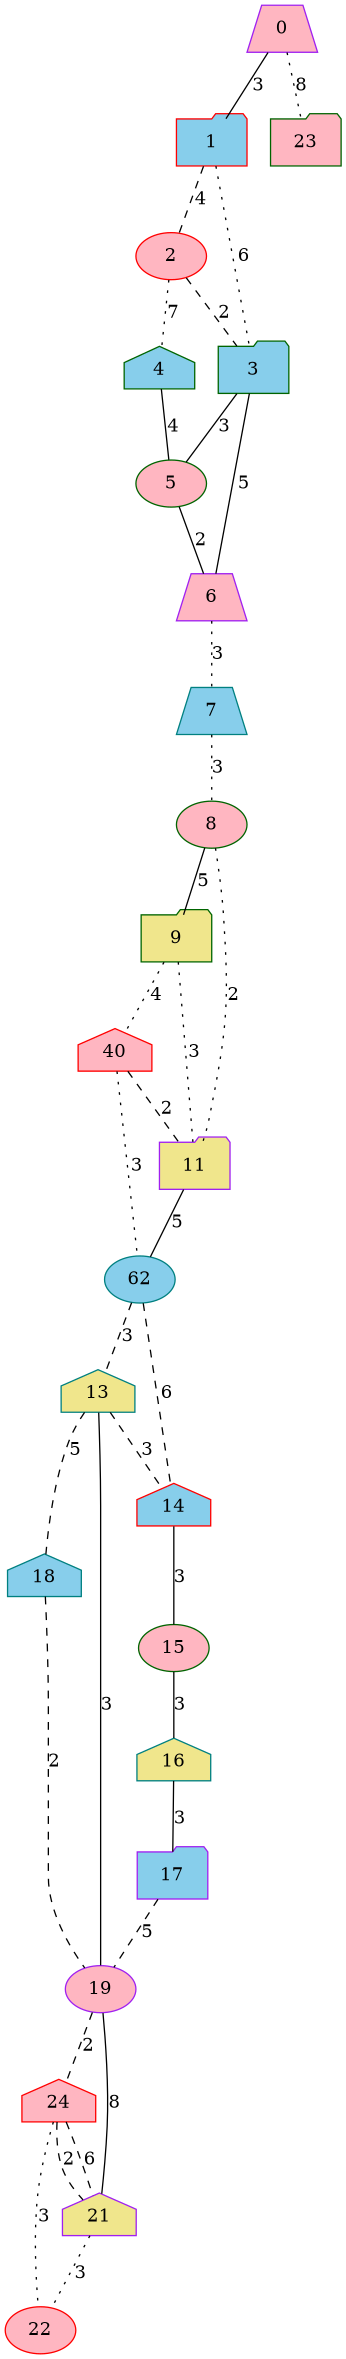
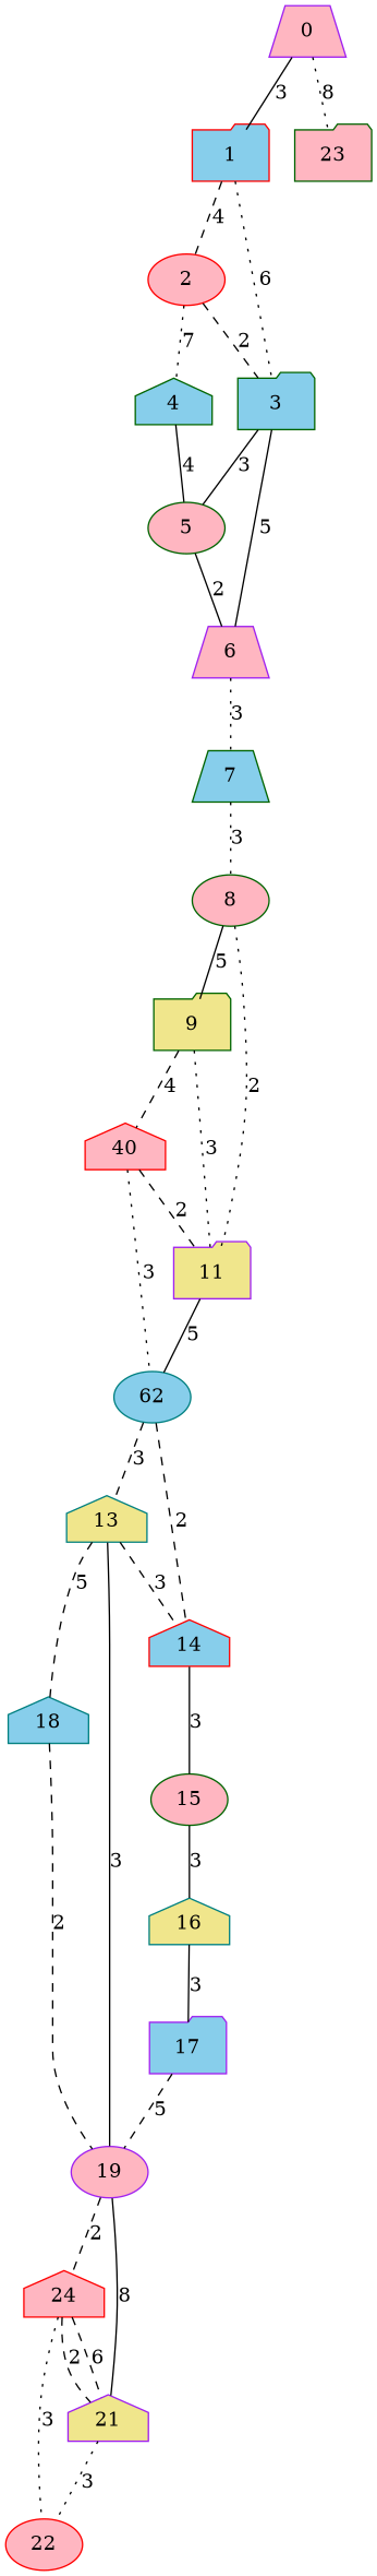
  graph {
    node [color=darkgreen fillcolor=lightpink shape=house style=filled weight=1]
    edge [style=dashed]
    0 [color=purple shape=trapezium]
    1 [color=red fillcolor=skyblue shape=folder]
    23 [shape=folder weight=4]
    2 [color=red shape=ellipse]
    3 [fillcolor=skyblue shape=folder]
    4 [fillcolor=skyblue]
    5 [shape=ellipse]
    6 [color=purple shape=trapezium]
-   7 [color=teal fillcolor=skyblue shape=trapezium]
+   7 [fillcolor=skyblue shape=trapezium]
    8 [shape=ellipse]
    9 [fillcolor=khaki shape=folder]
    11 [color=purple fillcolor=khaki shape=folder]
    n13 [color=red label=40]
    n14 [color=teal fillcolor=skyblue label=62 shape=ellipse]
    13 [color=teal fillcolor=khaki]
    14 [color=red fillcolor=skyblue]
    18 [color=teal fillcolor=skyblue]
    19 [color=purple shape=ellipse]
    15 [shape=ellipse]
    n20 [color=red label=24]
    21 [color=purple fillcolor=khaki]
    16 [color=teal fillcolor=khaki]
    17 [color=purple fillcolor=skyblue shape=folder]
    22 [color=red shape=ellipse]
    0 -- 1 [label=3 style=solid]
    0 -- 23 [label=8 style=dotted]
    1 -- 2 [label=4]
    1 -- 3 [label=6 style=dotted]
    2 -- 3 [label=2]
    2 -- 4 [label=7 style=dotted]
    3 -- 5 [label=3 style=solid]
    3 -- 6 [label=5 style=solid]
    4 -- 5 [label=4 style=solid]
    5 -- 6 [label=2 style=solid]
    6 -- 7 [label=3 style=dotted]
    7 -- 8 [label=3 style=dotted]
    8 -- 9 [label=5 style=solid]
    8 -- 11 [label=2 style=dotted]
    9 -- 11 [label=3 style=dotted]
-   9 -- n13 [label=4 style=dotted]
+   9 -- n13 [label=4]
    11 -- n14 [label=5 style=solid]
    n13 -- 11 [label=2]
    n13 -- n14 [label=3 style=dotted]
    n14 -- 13 [label=3]
-   n14 -- 14 [label=6]
+   n14 -- 14 [label=2]
    13 -- 14 [label=3]
    13 -- 18 [label=5]
    13 -- 19 [label=3 style=solid]
    14 -- 15 [label=3 style=solid]
    18 -- 19 [label=2]
    19 -- n20 [label=2]
    19 -- 21 [label=8 style=solid]
    15 -- 16 [label=3 style=solid]
    n20 -- 21 [label=6]
    n20 -- 21 [label=2]
    n20 -- 22 [label=3 style=dotted]
    21 -- 22 [label=3 style=dotted]
    16 -- 17 [label=3 style=solid]
    17 -- 19 [label=5]
  }
